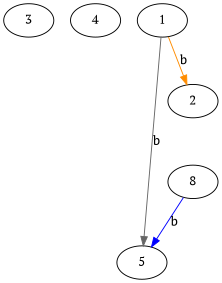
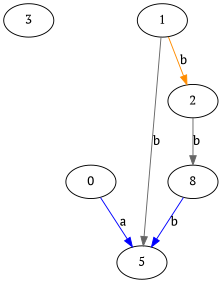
  strict digraph {
    fontname="PT Serif"
    node [fontname="PT Serif"]
    edge [color=blue fontname="PT Serif"]
    3
-   4
+   0
    5
    1
    2
    8
+   0 -> 5 [label=a]
    1 -> 5 [color=gray40 label=b]
    1 -> 2 [color=darkorange label=b]
+   2 -> 8 [color=gray40 label=b]
    8 -> 5 [label=b]
  }
